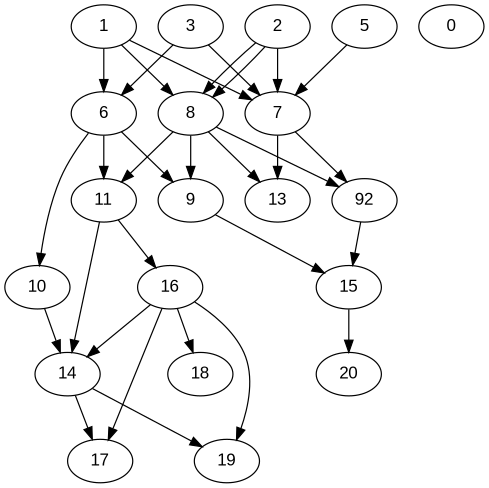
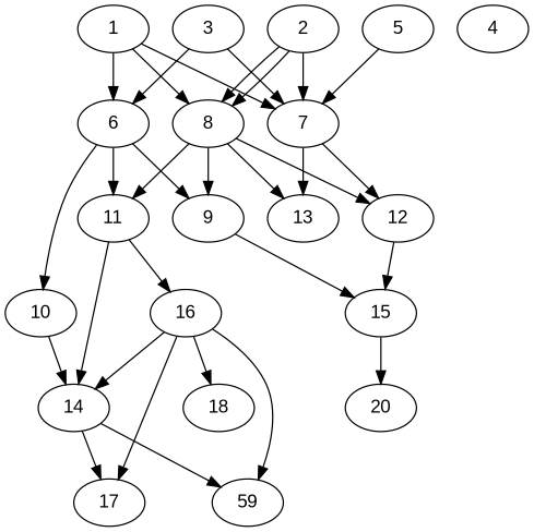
  digraph {
    fontname="Liberation Sans"
    node [alpha=0.17 fontname="Liberation Sans"]
    edge [fontname="Liberation Sans"]
    1 [expect_size=33061888]
    6 [alpha=0.09 expect_size=27053056]
    7 [alpha=0.05 expect_size=7655424]
    8 [alpha=0.12 expect_size=41678848]
    9 [alpha=0.00 expect_size=28082176]
    10 [alpha=0.02 expect_size=34610176]
    11 [alpha=0.18 expect_size=16872448]
-   12 [alpha=0.18 expect_size=10821632 label=92]
+   12 [alpha=0.18 expect_size=10821632]
    13 [alpha=0.10 expect_size=26791936]
    15 [alpha=0.15 expect_size=15561728]
    14 [alpha=0.14 expect_size=8258560]
    16 [alpha=0.06 expect_size=41826304]
    2 [alpha=0.07 expect_size=27783168]
    3 [alpha=0.12 expect_size=11925504]
-   4 [alpha=0.03 expect_size=42529792 label=0]
+   4 [alpha=0.03 expect_size=42529792]
    5 [alpha=0.11 expect_size=13460480]
    17 [expect_size=15770624]
-   19 [alpha=0.04 expect_size=8896512]
+   19 [alpha=0.04 expect_size=8896512 label=59]
    20 [alpha=0.16 expect_size=9432064]
    18 [alpha=0.01 expect_size=27484160]
    1 -> 6
    1 -> 7
    1 -> 8
    6 -> 9
    6 -> 10
    6 -> 11
    7 -> 12
    7 -> 13
    8 -> 9
    8 -> 11
    8 -> 12
    8 -> 13
    9 -> 15
    10 -> 14
    11 -> 14
    11 -> 16
    12 -> 15
    15 -> 20
    14 -> 17
    14 -> 19
    16 -> 14
    16 -> 17
    16 -> 19
    16 -> 18
    2 -> 7
    2 -> 8
    2 -> 8
    3 -> 6
    3 -> 7
    5 -> 7
  }
